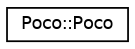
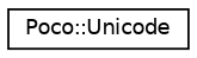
  digraph {
    rankdir=LR
-   n1 [color=black fillcolor=white fontname=Helvetica fontsize=10 height=0.2 label="Poco::Poco" shape=record style=filled width=0.4]
+   n1 [color=black fillcolor=white fontname=Helvetica fontsize=10 height=0.2 label="Poco::Unicode" shape=record style=filled width=0.4]
  }
